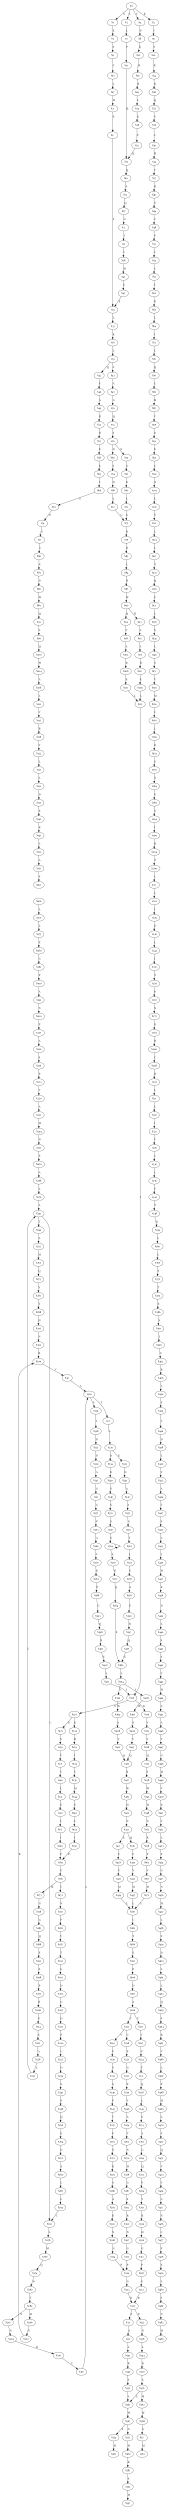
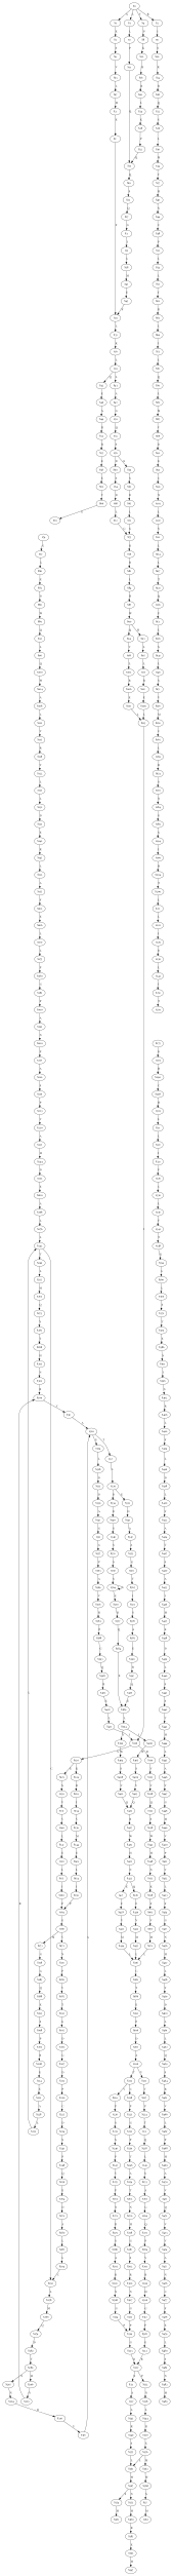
  strict digraph {
    fontname="Playfair Display"
    node [fontname="Playfair Display"]
    edge [fontname="Playfair Display"]
    S0
    S1
    S2
    S3
    S4
    S5
    S6
    S7
    S8
    S9
    S10
    S11
    S12
    S13
    S14
    S15
    S16
    S17
    S18
    S19
    S20
    S21
    S22
    S23
    S24
    S25
    S26
    S27
    S28
    S29
    S30
    S31
    S32
    S33
    S34
    S35
    S36
    S37
    S38
    S39
    S40
    S41
    S42
    S43
    S44
    S45
    S46
    S47
    S48
    S49
    S50
    S51
    S52
    S53
    S54
    S55
    S56
    S57
    S58
    S59
    S60
    S61
    S62
    S63
    S64
    S65
    S66
    S67
    S68
    S69
    S70
    S71
    S72
    S73
    S74
    S75
    S76
    S77
    S78
    S79
    S80
    S81
    S82
    S83
    S84
    S85
    S86
    S87
    S88
    S89
    S90
    S91
    S92
    S93
    S94
    S95
    S96
    S97
    S98
    S99
    S100
    S101
    S102
    S103
    S104
    S105
    S106
    S107
    S108
    S109
    S110
    S111
    S112
    S113
    S114
    S115
    S116
    S117
    S118
    S119
    S120
    S121
    S122
    S123
    S124
    S125
    S126
    S127
    S128
    S129
    S130
    S131
    S132
    S133
    S134
    S135
    S136
    S137
    S138
    S139
    S140
    S141
    S142
    S143
    S144
    S145
    S146
    S147
    S148
    S149
    S150
    S151
    S152
    S153
    S154
    S155
    S156
    S157
    S158
    S159
    S160
    S161
    S162
    S163
    S164
    S165
    S166
    S167
    S168
    S169
    S170
    S171
    S172
    S173
    S174
    S175
    S176
    S177
    S178
    S179
    S180
    S181
    S182
    S183
    S184
    S185
    S186
    S187
    S188
    S189
    S190
    S191
    S192
    S193
    S194
    S195
    S196
    S197
    S198
    S199
    S200
    S201
    S202
    S203
    S204
    S205
    S206
    S207
    S208
    S209
    S210
    S211
    S212
    S213
    S214
    S215
    S216
    S217
    S218
    S219
    S220
    S221
    S222
    S223
    S224
    S225
    S226
    S227
    S228
    S229
    S230
    S231
    S232
    S233
    S234
    S235
    S236
    S237
    S238
    S239
    S240
    S241
    S242
    S243
    S244
    S245
    S246
    S247
    S248
    S249
    S250
    S251
    S252
    S253
    S254
    S255
    S256
    S257
    S258
    S259
    S260
    S261
    S262
    S263
    S264
    S265
    S266
-   S267
    S268
    S269
    S270
    S271
    S272
    S273
    S274
    S275
    S276
    S277
    S278
    S279
    S280
    S281
    S282
    S283
    S284
    S285
    S286
    S287
    S288
    S289
    S290
    S291
    S292
    S293
    S294
    S295
    S296
    S297
    S298
    S299
    S300
    S301
    S302
    S303
    S304
    S305
    S306
    S307
    S308
    S309
    S310
    S311
    S312
    S313
    S314
    S315
    S316
    S317
    S318
    S319
    S320
    S321
    S322
    S323
    S324
    S325
    S326
    S327
    S328
    S329
    S330
    S331
    S332
    S333
    S334
    S335
    S336
    S337
    S338
    S339
    S340
    S341
    S342
    S343
    S344
    S345
    S346
    S347
    S348
    S349
    S350
    S351
    S352
    S353
    S354
    S355
    S356
    S357
    S358
    S359
    S360
    S361
    S362
    S363
    S364
    S365
    S366
    S367
    S368
    S369
    S370
    S371
    S372
    S373
    S374
    S375
    S376
    S377
    S378
    S379
    S380
    S381
    S382
    S383
    S384
    S385
    S386
    S387
    S388
    S389
    S390
    S391
    S392
    S393
    S394
    S395
    S396
    S397
    S398
    S399
    S400
    S401
    S402
    S403
    S404
    S405
    S406
    S407
    S408
    S409
    S410
    S411
    S412
    S413
    S414
    S415
    S416
    S417
    S418
    S419
    S420
    S421
    S422
    S423
    S424
    S425
    n427 [label=S526]
    S427
    S428
    S429
    S430
    S431
    S432
    S433
    S434
    S435
    S436
    S437
    S438
    S439
    S440
    S441
    S442
    S443
    S444
    S445
    S446
    S447
    S448
    S449
    S450
    S451
    S452
    S453
    S454
    S455
    S456
    S457
    S458
    S459
    S460
    S461
    S462
    S463
    S464
    S465
    S466
    S467
    S468
    S469
    S470
    S471
    S472
    S473
    S474
    S475
    S476
    S477
    S478
    S479
    S480
    S481
    S482
    S483
    S0 -> S1 [label=A]
    S0 -> S2 [label=R]
    S0 -> S3 [label=L]
    S0 -> S4 [label=V]
    S1 -> S5 [label=E]
    S2 -> S6 [label=I]
    S3 -> S7 [label=L]
    S4 -> S8 [label=P]
    S5 -> S9 [label=S]
    S6 -> S10 [label=S]
    S7 -> S11 [label=P]
    S8 -> S12 [label=K]
    S9 -> S13 [label=V]
    S10 -> S14 [label=R]
    S11 -> S15 [label=Q]
    S12 -> S16 [label=H]
    S13 -> S17 [label=L]
    S14 -> S18 [label=R]
    S15 -> S19 [label=Q]
    S16 -> S20 [label=R]
    S17 -> S21 [label=M]
    S18 -> S22 [label=Q]
    S19 -> S23 [label=S]
    S20 -> S24 [label=L]
    S21 -> S25 [label=E]
    S22 -> S26 [label=S]
    S23 -> S27 [label=Q]
    S24 -> S28 [label=K]
    S25 -> S29 [label=F]
    S26 -> S30 [label=L]
    S27 -> S31 [label=G]
    S28 -> S32 [label=P]
    S29 -> S33 [label=L]
    S30 -> S34 [label=M]
    S31 -> S35 [label=I]
    S32 -> S15 [label=Q]
    S33 -> S36 [label=K]
    S34 -> S37 [label=V]
    S35 -> S38 [label=L]
    S36 -> S39 [label=L]
    S37 -> S40 [label=H]
    S38 -> S41 [label=M]
    S39 -> S42 [label=Q]
    S39 -> S43 [label=L]
    S40 -> S44 [label=N]
    S41 -> S45 [label=E]
    S42 -> S46 [label=E]
    S43 -> S47 [label=A]
    S44 -> S48 [label=C]
    S45 -> S29 [label=F]
    S46 -> S49 [label=A]
    S47 -> S50 [label=G]
    S48 -> S51 [label=P]
    S49 -> S52 [label=R]
    S50 -> S53 [label=Q]
    S51 -> S54 [label=L]
    S52 -> S55 [label=R]
    S53 -> S56 [label=S]
    S54 -> S57 [label=L]
    S55 -> S58 [label=E]
    S56 -> S59 [label=E]
    S56 -> S60 [label=D]
    S57 -> S61 [label=Y]
    S58 -> S62 [label=E]
    S59 -> S63 [label=S]
    S60 -> S64 [label=S]
    S61 -> S65 [label=R]
    S62 -> S66 [label=V]
    S63 -> S67 [label=D]
    S64 -> S68 [label=D]
    S65 -> S69 [label=L]
    S66 -> S70 [label=G]
    S67 -> S71 [label=L]
    S68 -> S72 [label=L]
    S69 -> S73 [label=I]
-   S70 -> S74 [label=D]
    S71 -> S75 [label=G]
    S72 -> S75 [label=G]
    S73 -> S76 [label=L]
    S74 -> S77 [label=G]
    S75 -> S78 [label=R]
    S76 -> S79 [label=Q]
    S77 -> S80 [label=L]
    S78 -> S81 [label=R]
    S79 -> S82 [label=L]
    S80 -> S83 [label=E]
    S81 -> S84 [label=L]
    S82 -> S85 [label=M]
    S83 -> S86 [label=D]
    S84 -> S87 [label=H]
    S85 -> S88 [label=V]
    S86 -> S89 [label=W]
    S87 -> S90 [label=W]
    S88 -> S91 [label=D]
    S89 -> S92 [label=Q]
    S90 -> S93 [label=H]
    S90 -> S94 [label=Q]
    S91 -> S95 [label=E]
    S92 -> S96 [label=L]
    S93 -> S97 [label=L]
    S94 -> S98 [label=V]
    S95 -> S99 [label=C]
    S96 -> S100 [label=Q]
    S97 -> S101 [label=L]
    S98 -> S102 [label=L]
    S99 -> S103 [label=N]
    S100 -> S104 [label=W]
    S101 -> S105 [label=R]
    S102 -> S106 [label=R]
    S103 -> S107 [label=L]
    S104 -> S108 [label=A]
    S105 -> S109 [label=E]
    S106 -> S110 [label=E]
    S107 -> S111 [label=S]
    S108 -> S112 [label=L]
    S109 -> S113 [label=L]
    S110 -> S113 [label=L]
    S111 -> S114 [label=L]
    S112 -> S115 [label=V]
    S113 -> S116 [label=I]
    S114 -> S117 [label=L]
    S115 -> S118 [label=R]
    S116 -> S119 [label=R]
    S116 -> S120 [label=N]
    S117 -> S121 [label=T]
    S118 -> S122 [label=T]
    S119 -> S123 [label=V]
    S120 -> S124 [label=K]
    S120 -> S125 [label=E]
    S121 -> S126 [label=Q]
    S122 -> S127 [label=L]
    S123 -> S128 [label=V]
    S124 -> S129 [label=R]
    S125 -> S130 [label=S]
    S126 -> S131 [label=F]
    S127 -> S132 [label=L]
    S128 -> S133 [label=Q]
    S129 -> S134 [label=I]
    S130 -> S135 [label=V]
    S131 -> S136 [label=L]
    S132 -> S137 [label=D]
    S133 -> S138 [label=S]
    S134 -> S139 [label=V]
    S135 -> S140 [label=V]
    S136 -> S141 [label=S]
    S137 -> S142 [label=E]
    S138 -> S143 [label=W]
    S139 -> S144 [label=M]
    S140 -> S145 [label=L]
    S141 -> S146 [label=L]
    S142 -> S147 [label=R]
    S143 -> S148 [label=H]
    S144 -> S149 [label=E]
    S145 -> S150 [label=E]
    S146 -> S151 [label=S]
    S147 -> S152 [label=L]
    S148 -> S153 [label=N]
    S149 -> S154 [label=L]
    S150 -> S155 [label=L]
    S151 -> S156 [label=V]
    S152 -> S157 [label=A]
    S153 -> S158 [label=K]
    S154 -> S159 [label=I]
    S155 -> S160 [label=I]
    S156 -> S161 [label=M]
    S157 -> S162 [label=F]
    S158 -> S163 [label=F]
    S159 -> S164 [label=P]
    S160 -> S164 [label=P]
    S161 -> S165 [label=C]
+   S162 -> S166 [label=E]
    S163 -> S167 [label=V]
    S164 -> S168 [label=G]
    S165 -> S169 [label=L]
    S166 -> S170 [label=L]
    S167 -> S171 [label=M]
    S168 -> S172 [label=V]
    S168 -> S173 [label=M]
    S169 -> S174 [label=R]
    S170 -> S175 [label=L]
    S171 -> S176 [label=L]
    S172 -> S177 [label=N]
    S173 -> S178 [label=G]
    S174 -> S179 [label=S]
    S175 -> S180 [label=P]
    S176 -> S181 [label=C]
    S177 -> S182 [label=P]
    S178 -> S183 [label=G]
    S179 -> S184 [label=N]
    S180 -> S185 [label=G]
    S181 -> S186 [label=T]
    S182 -> S187 [label=V]
    S183 -> S188 [label=Q]
    S184 -> S189 [label=G]
    S185 -> S190 [label=P]
    S186 -> S191 [label=E]
    S187 -> S192 [label=T]
    S188 -> S193 [label=E]
    S189 -> S194 [label=S]
    S190 -> S195 [label=A]
    S191 -> S196 [label=P]
    S192 -> S197 [label=G]
    S193 -> S198 [label=S]
    S194 -> S199 [label=I]
    S195 -> S200 [label=N]
    S196 -> S201 [label=D]
    S197 -> S202 [label=D]
    S198 -> S203 [label=P]
    S199 -> S204 [label=H]
    S200 -> S205 [label=P]
    S201 -> S206 [label=A]
    S202 -> S207 [label=G]
    S203 -> S208 [label=R]
    S204 -> S209 [label=T]
    S205 -> S210 [label=A]
    S206 -> S211 [label=V]
    S206 -> S212 [label=T]
    S207 -> S213 [label=D]
    S208 -> S214 [label=E]
    S209 -> S215 [label=L]
    S210 -> S216 [label=S]
    S211 -> S217 [label=V]
    S212 -> S218 [label=C]
    S212 -> S219 [label=V]
    S213 -> S220 [label=P]
    S214 -> S221 [label=E]
    S215 -> S222 [label=L]
    S216 -> S223 [label=P]
    S217 -> S224 [label=P]
    S218 -> S225 [label=P]
    S219 -> S226 [label=P]
    S220 -> S227 [label=C]
    S221 -> S228 [label=A]
    S222 -> S229 [label=I]
    S223 -> S230 [label=V]
    S224 -> S231 [label=T]
    S225 -> S232 [label=G]
    S226 -> S233 [label=S]
    S227 -> S234 [label=D]
    S228 -> S235 [label=L]
    S229 -> S236 [label=D]
    S230 -> S237 [label=A]
    S231 -> S238 [label=Q]
    S232 -> S239 [label=P]
    S233 -> S240 [label=S]
    S234 -> S241 [label=S]
    S235 -> S242 [label=L]
    S236 -> S243 [label=L]
    S237 -> S244 [label=H]
    S238 -> S245 [label=L]
    S239 -> S246 [label=T]
    S240 -> S247 [label=P]
    S241 -> S248 [label=P]
    S242 -> S249 [label=T]
    S242 -> S250 [label=C]
    S243 -> S251 [label=I]
    S244 -> S252 [label=D]
    S245 -> S253 [label=S]
    S246 -> S254 [label=A]
    S247 -> S255 [label=V]
    S248 -> S256 [label=Q]
    S249 -> S257 [label=L]
    S250 -> S258 [label=L]
    S251 -> S259 [label=T]
    S252 -> S260 [label=E]
    S253 -> S261 [label=A]
    S254 -> S262 [label=T]
    S255 -> S263 [label=P]
    S256 -> S264 [label=E]
    S257 -> S265 [label=M]
    S258 -> S266 [label=M]
-   S259 -> S267 [label=D]
    S260 -> S268 [label=A]
    S261 -> S269 [label=G]
    S262 -> S270 [label=N]
    S263 -> S271 [label=N]
    S264 -> S272 [label=D]
    S265 -> S273 [label=Q]
    S266 -> S274 [label=Q]
-   S267 -> S275 [label=N]
    S268 -> S276 [label=L]
    S269 -> S277 [label=Q]
    S270 -> S278 [label=H]
    S271 -> S279 [label=R]
    S272 -> S280 [label=A]
    S273 -> S281 [label=Y]
    S274 -> S282 [label=D]
    S275 -> S283 [label=D]
    S276 -> S242 [label=L]
    S277 -> S284 [label=P]
    S278 -> S285 [label=G]
    S279 -> S286 [label=S]
    S280 -> S287 [label=L]
    S281 -> S288 [label=T]
    S282 -> S289 [label=T]
    S283 -> S290 [label=H]
    S284 -> S291 [label=V]
    S285 -> S292 [label=S]
    S286 -> S293 [label=A]
    S287 -> S294 [label=L]
    S288 -> S295 [label=H]
    S289 -> S296 [label=H]
    S289 -> S297 [label=N]
    S290 -> S298 [label=C]
    S291 -> S299 [label=R]
    S292 -> S300 [label=R]
    S293 -> S301 [label=R]
    S294 -> S250 [label=C]
    S295 -> S302 [label=N]
    S296 -> S303 [label=N]
    S297 -> S304 [label=N]
    S298 -> S305 [label=H]
    S299 -> S306 [label=H]
    S300 -> S307 [label=N]
    S301 -> S308 [label=N]
    S302 -> S309 [label=R]
    S303 -> S309 [label=R]
    S304 -> S310 [label=R]
    S305 -> S311 [label=L]
    S306 -> S312 [label=G]
    S307 -> S313 [label=G]
    S308 -> S314 [label=G]
    S309 -> S315 [label=V]
    S310 -> S316 [label=V]
    S311 -> S317 [label=L]
    S312 -> S318 [label=P]
    S313 -> S319 [label=P]
    S314 -> S319 [label=P]
    S315 -> S320 [label=A]
    S316 -> S320 [label=A]
    S317 -> S321 [label=I]
    S318 -> S322 [label=G]
    S319 -> S323 [label=G]
    S320 -> S324 [label=S]
    S320 -> S325 [label=T]
    S321 -> S326 [label=F]
    S322 -> S327 [label=R]
    S323 -> S327 [label=R]
    S324 -> S328 [label=L]
    S325 -> S329 [label=L]
    S326 -> S330 [label=C]
    S327 -> S331 [label=S]
    S327 -> S332 [label=P]
    S328 -> S333 [label=D]
    S329 -> S334 [label=D]
    S329 -> S335 [label=E]
    S330 -> S336 [label=L]
    S331 -> S337 [label=A]
    S332 -> S338 [label=N]
    S333 -> S339 [label=D]
    S334 -> S340 [label=D]
    S335 -> S341 [label=D]
    S336 -> S342 [label=F]
    S337 -> S343 [label=L]
    S338 -> S344 [label=L]
    S339 -> S345 [label=A]
    S340 -> S346 [label=S]
    S341 -> S347 [label=A]
    S342 -> S348 [label=T]
    S343 -> S349 [label=R]
    S344 -> S350 [label=R]
    S345 -> S351 [label=G]
    S346 -> S352 [label=S]
    S347 -> S353 [label=A]
    S348 -> S354 [label=K]
    S349 -> S355 [label=S]
    S350 -> S356 [label=S]
    S351 -> S357 [label=G]
    S352 -> S358 [label=S]
    S353 -> S359 [label=G]
    S354 -> S360 [label=L]
    S355 -> S361 [label=L]
    S356 -> S361 [label=L]
    S356 -> S362 [label=M]
    S357 -> S363 [label=P]
    S358 -> S364 [label=S]
    S359 -> S365 [label=T]
    S360 -> S366 [label=L]
    S361 -> S367 [label=W]
    S362 -> S368 [label=W]
    S363 -> S369 [label=A]
    S364 -> S364 [label=S]
    S364 -> S370 [label=E]
    S365 -> S371 [label=I]
    S366 -> S372 [label=S]
    S367 -> S373 [label=N]
    S367 -> S374 [label=S]
    S368 -> S375 [label=S]
    S369 -> S376 [label=V]
    S370 -> S377 [label=R]
    S371 -> S378 [label=S]
    S372 -> S379 [label=T]
    S373 -> S380 [label=M]
    S374 -> S381 [label=M]
    S375 -> S382 [label=M]
    S376 -> S383 [label=R]
    S377 -> S384 [label=Q]
    S378 -> S385 [label=A]
    S379 -> S386 [label=E]
    S380 -> S387 [label=R]
    S383 -> S388 [label=P]
    S384 -> S389 [label=E]
    S385 -> S390 [label=E]
    S386 -> S391 [label=S]
    S387 -> S392 [label=E]
    S388 -> S393 [label=G]
    S389 -> S394 [label=L]
    S390 -> S395 [label=R]
    S391 -> S396 [label=I]
    S392 -> S397 [label=M]
    S393 -> S398 [label=Q]
    S394 -> S399 [label=V]
    S394 -> S400 [label=I]
    S395 -> S401 [label=Q]
    S396 -> S402 [label=S]
    S398 -> S403 [label=R]
    S399 -> S404 [label=W]
    S400 -> S405 [label=W]
    S401 -> S389 [label=E]
    S402 -> S406 [label=R]
    S403 -> S407 [label=E]
    S404 -> S408 [label=S]
    S405 -> S409 [label=S]
    S406 -> S410 [label=L]
    S407 -> S411 [label=L]
    S408 -> S412 [label=V]
    S409 -> S413 [label=V]
    S410 -> S414 [label=F]
    S411 -> S116 [label=I]
    S412 -> S415 [label=Q]
    S413 -> S415 [label=Q]
    S414 -> S416 [label=L]
    S415 -> S417 [label=R]
    S416 -> S418 [label=D]
    S417 -> S419 [label=W]
    S418 -> S420 [label=L]
    S419 -> S421 [label=H]
    S420 -> S422 [label=Y]
    S421 -> S423 [label=N]
    S422 -> S424 [label=A]
    S423 -> S425 [label=E]
    S423 -> n427 [label=Q]
    S424 -> S427 [label=T]
    S425 -> S428 [label=F]
    n427 -> S429 [label=F]
    S427 -> S430 [label=S]
    S428 -> S431 [label=V]
    S429 -> S432 [label=V]
    S430 -> S433 [label=A]
    S431 -> S434 [label=M]
    S432 -> S435 [label=M]
    S433 -> S436 [label=I]
    S434 -> S176 [label=L]
    S435 -> S176 [label=L]
    S436 -> S437 [label=M]
    S437 -> S438 [label=E]
    S438 -> S439 [label=D]
    S439 -> S440 [label=L]
    S440 -> S441 [label=S]
    S441 -> S442 [label=S]
    S442 -> S443 [label=T]
    S443 -> S444 [label=H]
    S444 -> S445 [label=L]
    S445 -> S446 [label=A]
    S446 -> S447 [label=T]
    S447 -> S448 [label=G]
    S448 -> S449 [label=M]
    S449 -> S450 [label=V]
    S450 -> S451 [label=P]
    S451 -> S452 [label=V]
    S452 -> S453 [label=L]
    S453 -> S454 [label=F]
    S454 -> S455 [label=G]
    S455 -> S456 [label=N]
    S456 -> S457 [label=H]
    S457 -> S458 [label=L]
    S458 -> S459 [label=Y]
    S459 -> S460 [label=D]
    S460 -> S461 [label=L]
    S461 -> S462 [label=L]
    S462 -> S463 [label=Q]
    S463 -> S464 [label=S]
    S464 -> S465 [label=R]
    S465 -> S466 [label=V]
    S466 -> S467 [label=L]
    S467 -> S468 [label=P]
    S468 -> S469 [label=H]
    S469 -> S470 [label=A]
    S470 -> S471 [label=V]
    S471 -> S472 [label=Q]
    S472 -> S473 [label=V]
    S473 -> S474 [label=V]
    S474 -> S475 [label=A]
    S475 -> S476 [label=N]
    S476 -> S477 [label=C]
    S477 -> S478 [label=F]
    S478 -> S479 [label=E]
    S479 -> S480 [label=L]
    S480 -> S481 [label=S]
    S481 -> S482 [label=N]
    S482 -> S483 [label=M]
  }
